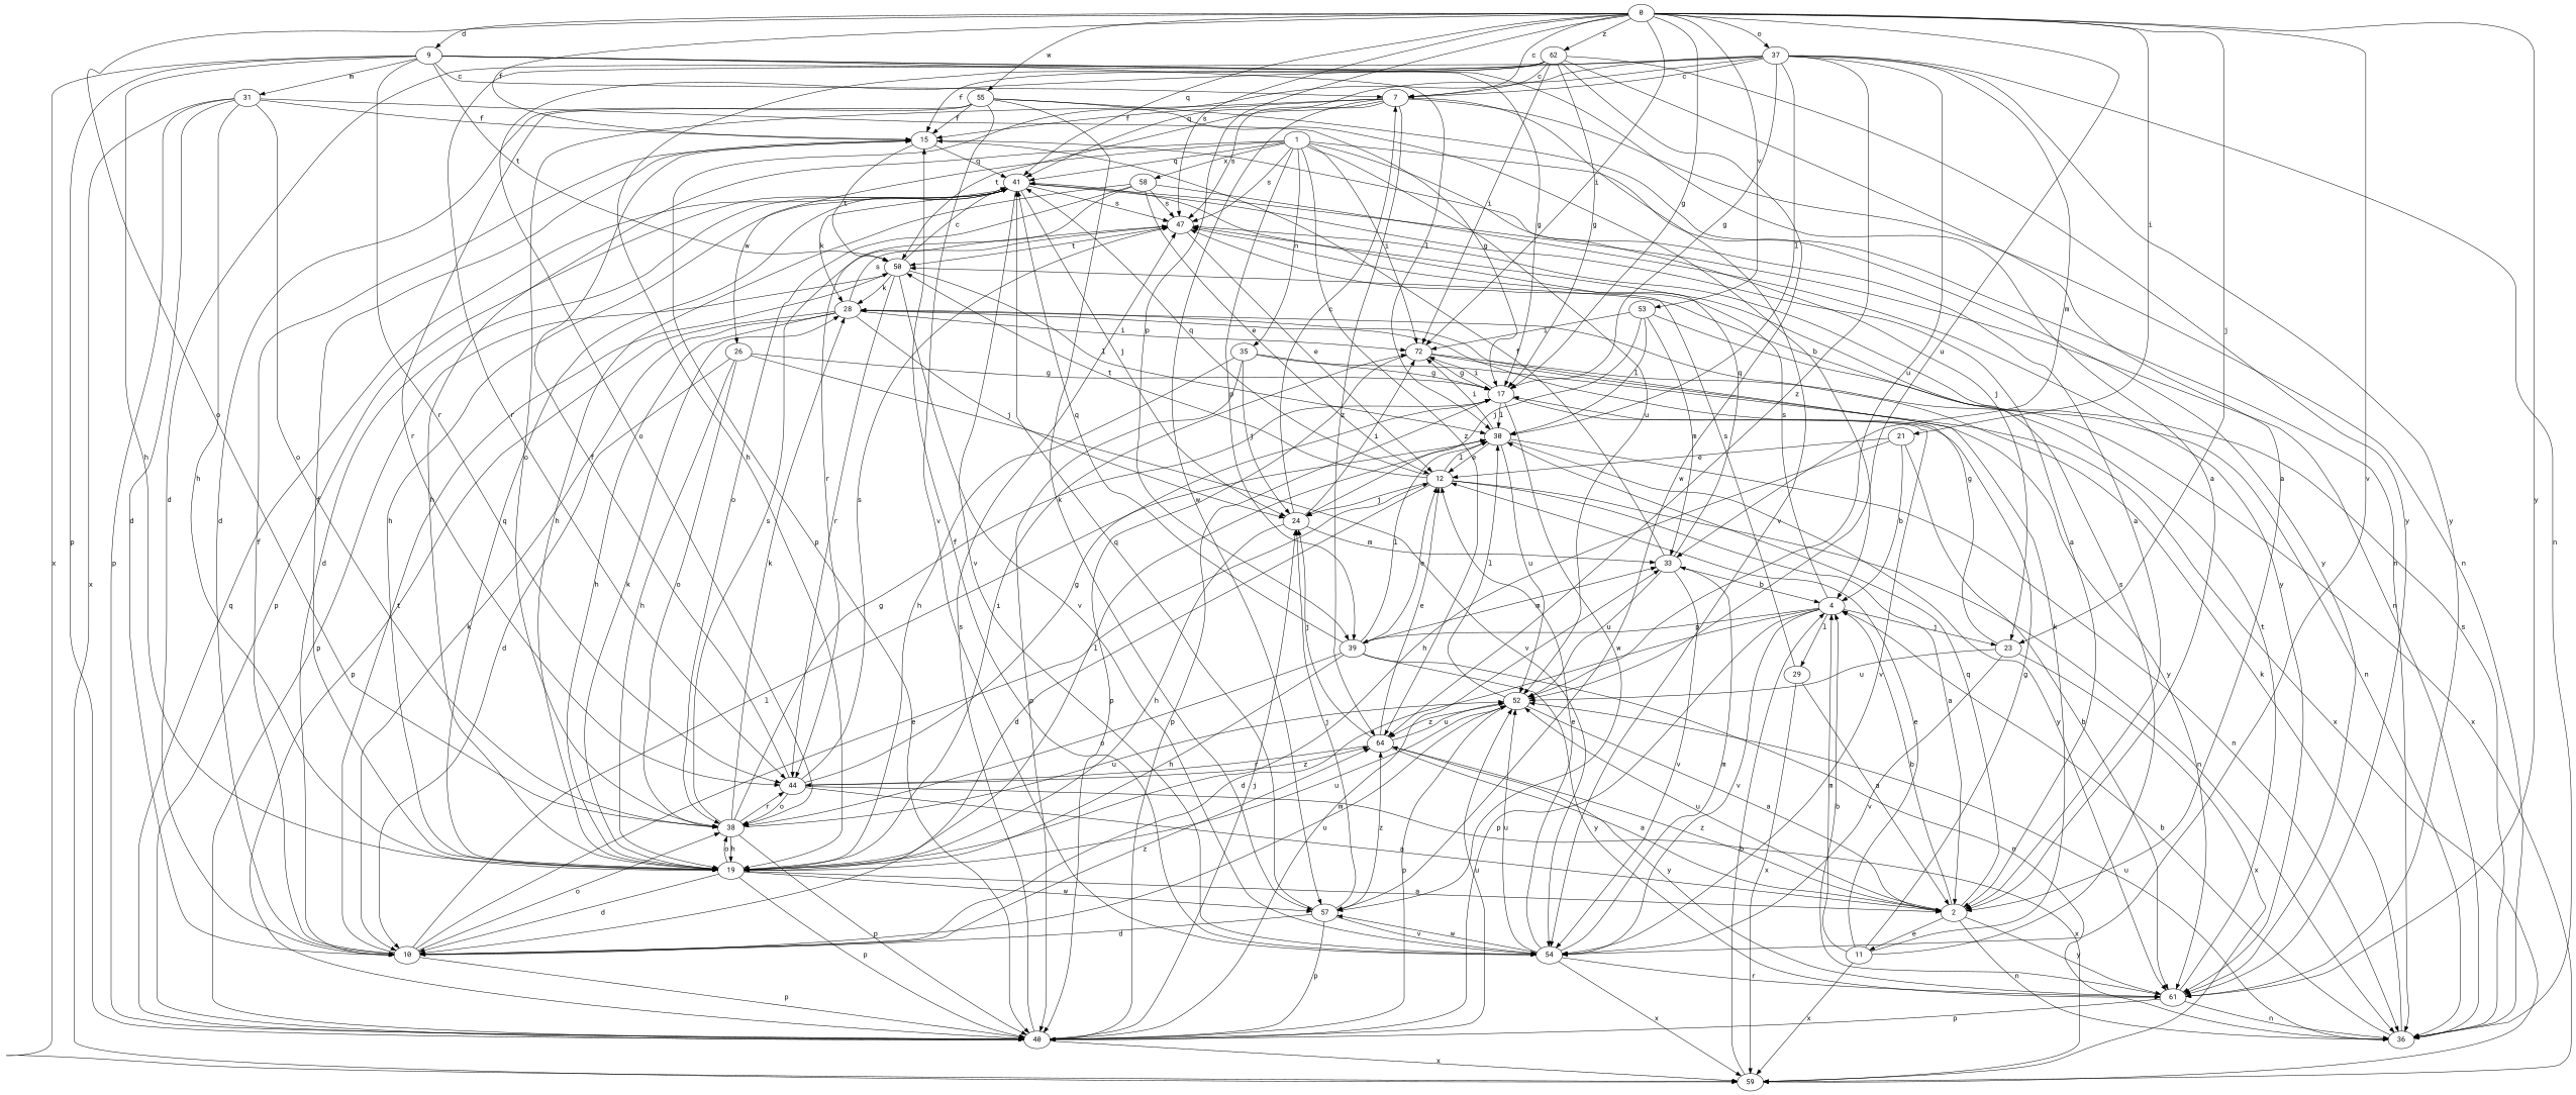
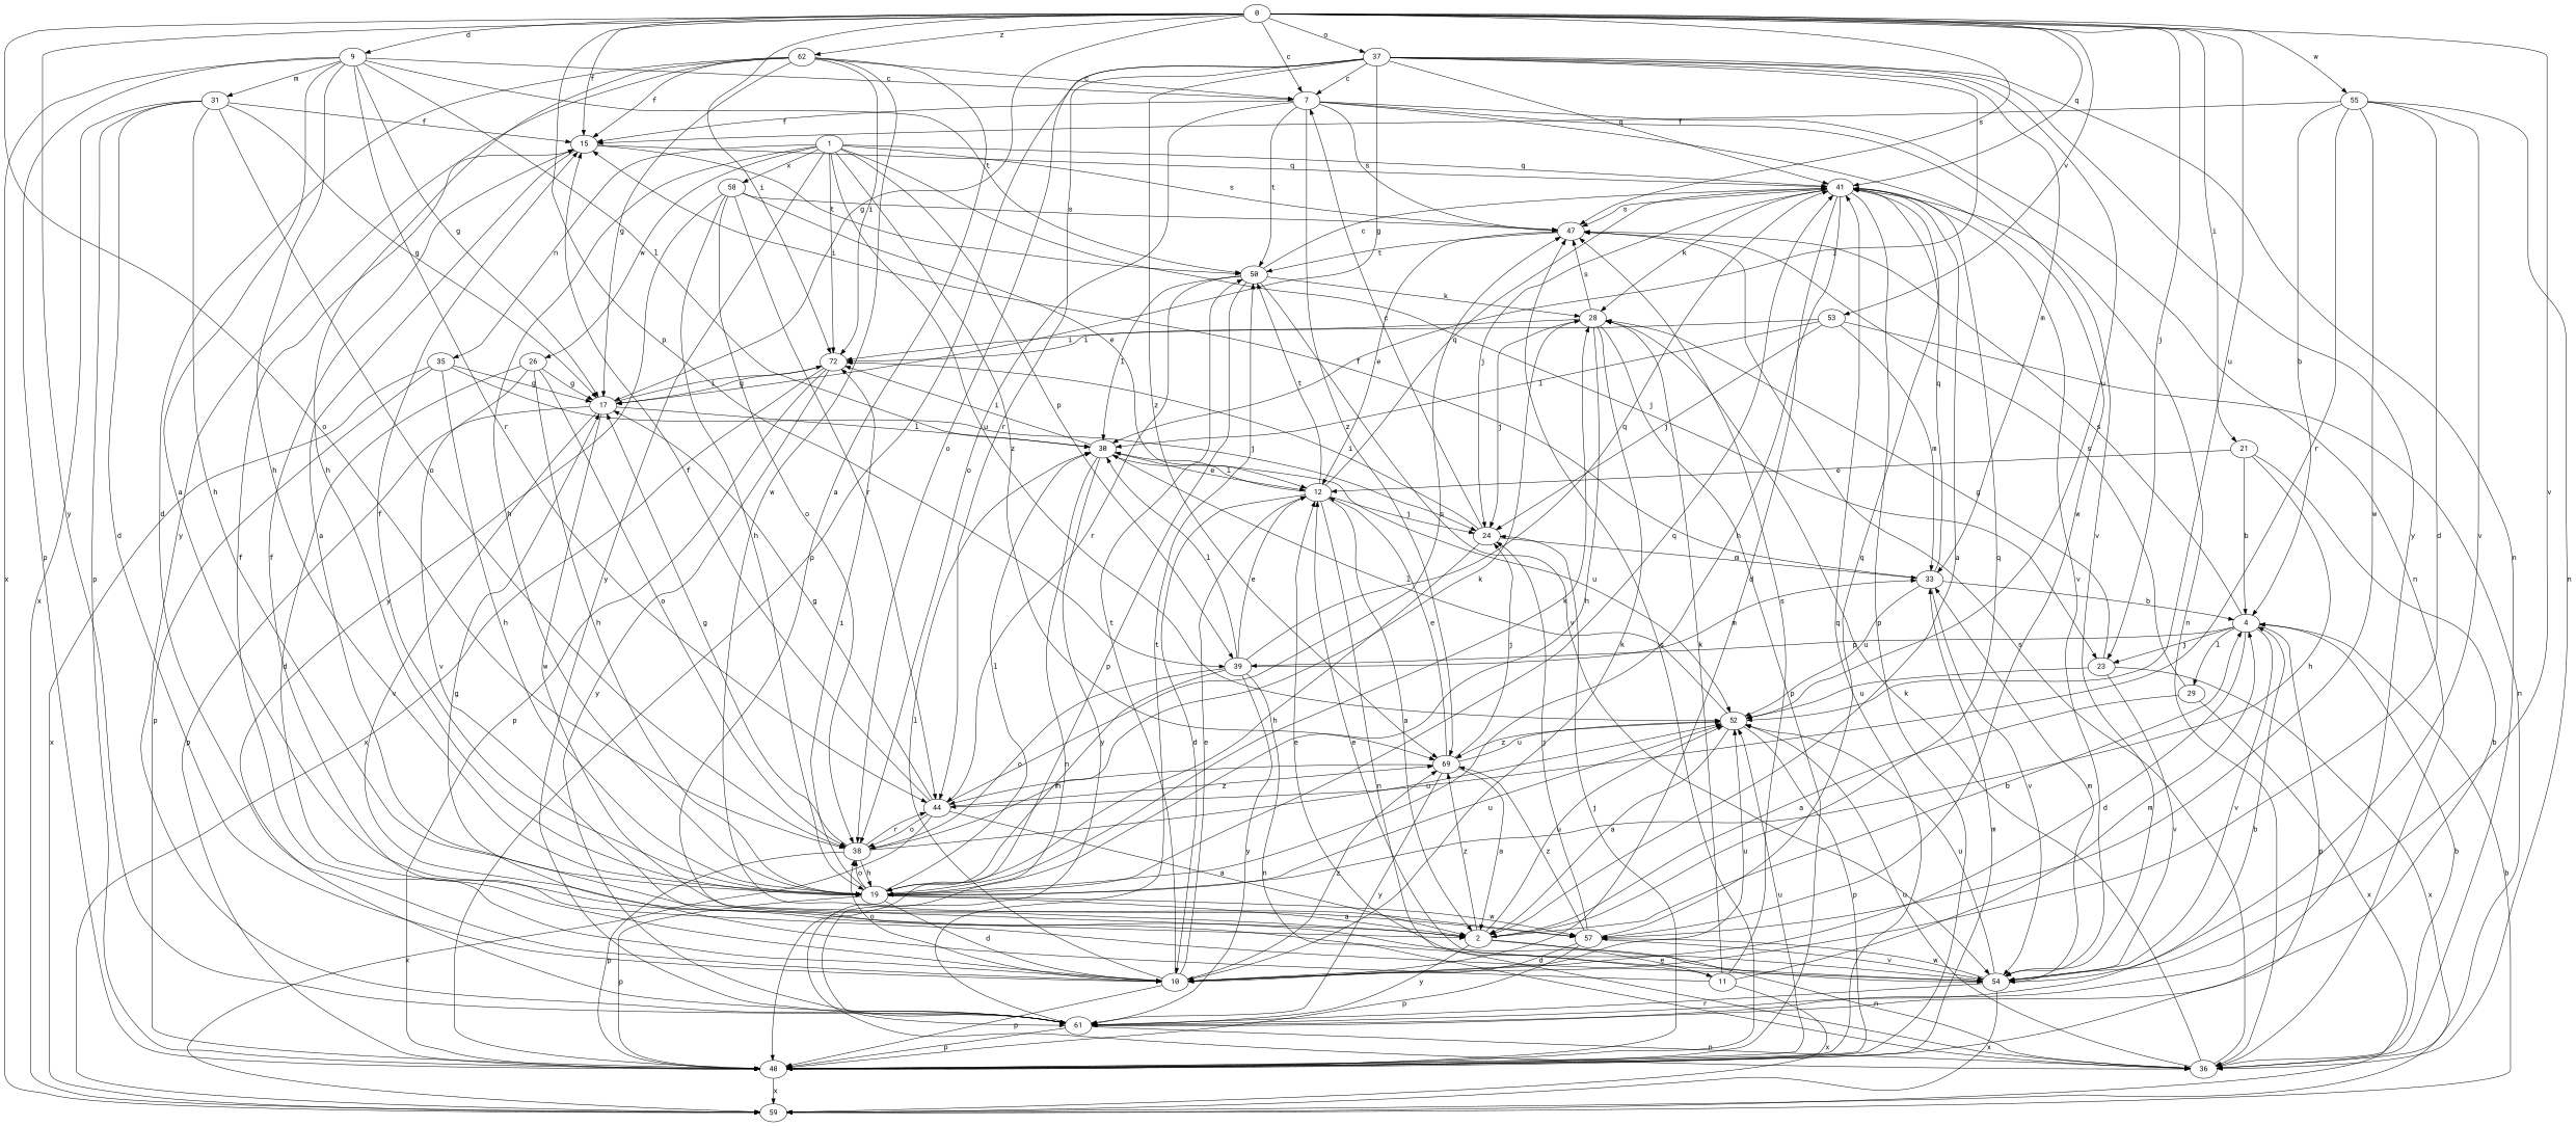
  strict digraph {
    fontname="Roboto Mono"
    node [fontname="Roboto Mono"]
    edge [fontname="Roboto Mono"]
    0
    7
    9
    15
    17
    21
    n7 [label=72]
    23
    37
    38
    39
    41
    47
    52
    53
    54
    55
    61
    62
-   64
+   64 [label=69]
    36
    50
    57
    19
    2
    40
    30
    31
    44
    59
    4
    12
    28
    33
    10
    24
    1
    35
    n39 [label=26]
    58
    11
    29
    0 -> 7 [label=c]
    0 -> 9 [label=d]
    0 -> 15 [label=f]
    0 -> 17 [label=g]
    0 -> 21 [label=i]
    0 -> n7 [label=i]
    0 -> 23 [label=j]
    0 -> 37 [label=o]
    0 -> 38 [label=o]
    0 -> 39 [label=p]
    0 -> 41 [label=q]
    0 -> 47 [label=s]
    0 -> 52 [label=u]
    0 -> 53 [label=v]
    0 -> 54 [label=v]
    0 -> 55 [label=w]
    0 -> 61 [label=y]
    0 -> 62 [label=z]
    7 -> 15 [label=f]
    7 -> 38 [label=o]
    7 -> 47 [label=s]
    7 -> 54 [label=v]
    7 -> 64 [label=z]
    7 -> 36 [label=n]
    7 -> 50 [label=t]
    7 -> 57 [label=w]
    9 -> 7 [label=c]
    9 -> 17 [label=g]
    9 -> 50 [label=t]
    9 -> 19 [label=h]
    9 -> 2 [label=a]
    9 -> 40 [label=p]
    9 -> 30 [label=l]
    9 -> 31 [label=m]
    9 -> 44 [label=r]
    9 -> 59 [label=x]
    15 -> 41 [label=q]
    15 -> 50 [label=t]
    15 -> 2 [label=a]
    17 -> n7 [label=i]
    17 -> 54 [label=v]
    17 -> 57 [label=w]
    17 -> 40 [label=p]
    17 -> 30 [label=l]
    21 -> 61 [label=b]
    21 -> 19 [label=h]
    21 -> 4 [label=b]
    21 -> 12 [label=e]
    n7 -> 17 [label=g]
    n7 -> 61 [label=y]
    n7 -> 40 [label=p]
    n7 -> 59 [label=x]
    23 -> 52 [label=u]
    23 -> 54 [label=v]
    23 -> 59 [label=x]
    23 -> 28 [label=g]
    37 -> 7 [label=c]
    37 -> 17 [label=g]
    37 -> 38 [label=o]
    37 -> 41 [label=q]
    37 -> 52 [label=u]
    37 -> 61 [label=y]
    37 -> 64 [label=z]
    37 -> 36 [label=n]
    37 -> 40 [label=p]
    37 -> 30 [label=l]
    37 -> 44 [label=r]
    37 -> 33 [label=m]
    38 -> 17 [label=g]
-   38 -> 47 [label=s]
    38 -> 52 [label=u]
    38 -> 19 [label=h]
    38 -> 40 [label=p]
    38 -> 44 [label=r]
    38 -> 28 [label=k]
    39 -> 38 [label=o]
    39 -> 41 [label=q]
    39 -> 61 [label=y]
    39 -> 36 [label=n]
    39 -> 19 [label=h]
    39 -> 30 [label=l]
    39 -> 12 [label=e]
    39 -> 33 [label=m]
    41 -> 47 [label=s]
    41 -> 54 [label=v]
    41 -> 36 [label=n]
    41 -> 19 [label=h]
    41 -> 2 [label=a]
    41 -> 40 [label=p]
    41 -> 28 [label=k]
    41 -> 10 [label=d]
    41 -> 24 [label=j]
    47 -> 50 [label=t]
    47 -> 12 [label=e]
    52 -> 64 [label=z]
    52 -> 2 [label=a]
    52 -> 40 [label=p]
    52 -> 30 [label=l]
    53 -> n7 [label=i]
    53 -> 36 [label=n]
    53 -> 30 [label=l]
    53 -> 33 [label=m]
    53 -> 24 [label=j]
    54 -> 15 [label=f]
    54 -> 52 [label=u]
    54 -> 61 [label=r]
    54 -> 57 [label=w]
    54 -> 59 [label=x]
    54 -> 12 [label=e]
    54 -> 33 [label=m]
    55 -> 15 [label=f]
    55 -> 54 [label=v]
    55 -> 36 [label=n]
-   55 -> 57 [label=k]
+   55 -> 57 [label=w]
    55 -> 44 [label=r]
    55 -> 4 [label=b]
    55 -> 10 [label=d]
    61 -> 36 [label=n]
    61 -> 50 [label=t]
    61 -> 40 [label=p]
    61 -> 4 [label=b]
    62 -> 7 [label=c]
    62 -> 15 [label=f]
    62 -> 17 [label=g]
    62 -> n7 [label=i]
    62 -> 61 [label=y]
    62 -> 57 [label=w]
    62 -> 19 [label=h]
    62 -> 2 [label=a]
    62 -> 10 [label=d]
    64 -> 52 [label=u]
    64 -> 61 [label=y]
    64 -> 2 [label=a]
    64 -> 44 [label=r]
    64 -> 12 [label=e]
    64 -> 24 [label=j]
    36 -> 47 [label=s]
    36 -> 52 [label=u]
    36 -> 4 [label=b]
    36 -> 28 [label=k]
    50 -> 41 [label=c]
    50 -> 54 [label=v]
    50 -> 40 [label=p]
    50 -> 30 [label=l]
    50 -> 44 [label=r]
    50 -> 28 [label=k]
    57 -> 41 [label=q]
    57 -> 54 [label=v]
    57 -> 64 [label=z]
    57 -> 40 [label=p]
    57 -> 10 [label=d]
    57 -> 24 [label=j]
    19 -> 15 [label=f]
    19 -> n7 [label=i]
    19 -> 38 [label=o]
    19 -> 41 [label=q]
    19 -> 52 [label=u]
    19 -> 57 [label=w]
    19 -> 2 [label=a]
    19 -> 40 [label=p]
    19 -> 30 [label=l]
    19 -> 28 [label=k]
    19 -> 10 [label=d]
-   2 -> 30 [label=q]
+   2 -> 41 [label=q]
    2 -> 52 [label=u]
    2 -> 61 [label=y]
    2 -> 64 [label=z]
    2 -> 36 [label=n]
    2 -> 4 [label=b]
    2 -> 11 [label=e]
    40 -> 41 [label=q]
    40 -> 47 [label=s]
    40 -> 52 [label=u]
    40 -> 59 [label=x]
    40 -> 33 [label=m]
    40 -> 24 [label=j]
    30 -> n7 [label=i]
    30 -> 52 [label=u]
    30 -> 61 [label=y]
    30 -> 36 [label=n]
    30 -> 12 [label=e]
    31 -> 15 [label=f]
    31 -> 17 [label=g]
    31 -> 38 [label=o]
    31 -> 19 [label=h]
    31 -> 40 [label=p]
    31 -> 59 [label=x]
    31 -> 10 [label=d]
    44 -> 15 [label=f]
    44 -> 17 [label=g]
    44 -> 38 [label=o]
    44 -> 47 [label=s]
    44 -> 64 [label=z]
    44 -> 2 [label=a]
    44 -> 59 [label=x]
    59 -> 4 [label=b]
    4 -> 23 [label=j]
    4 -> 39 [label=p]
    4 -> 47 [label=s]
    4 -> 54 [label=v]
    4 -> 40 [label=p]
    4 -> 10 [label=d]
    4 -> 29 [label=l]
    12 -> 41 [label=q]
    12 -> 36 [label=n]
    12 -> 50 [label=t]
    12 -> 2 [label=a]
    12 -> 30 [label=l]
    12 -> 10 [label=d]
    12 -> 24 [label=j]
    28 -> n7 [label=i]
    28 -> 47 [label=s]
    28 -> 19 [label=h]
    28 -> 40 [label=p]
    28 -> 10 [label=k]
    28 -> 24 [label=j]
    33 -> 15 [label=f]
    33 -> 41 [label=q]
    33 -> 52 [label=u]
    33 -> 54 [label=v]
    33 -> 4 [label=b]
    10 -> 15 [label=f]
    10 -> 38 [label=o]
    10 -> 52 [label=u]
    10 -> 64 [label=z]
    10 -> 50 [label=t]
    10 -> 40 [label=p]
    10 -> 30 [label=l]
    10 -> 12 [label=e]
    24 -> 7 [label=c]
    24 -> n7 [label=i]
    24 -> 19 [label=h]
    24 -> 33 [label=m]
    1 -> n7 [label=i]
    1 -> 23 [label=j]
    1 -> 39 [label=p]
    1 -> 41 [label=q]
    1 -> 47 [label=s]
    1 -> 52 [label=u]
    1 -> 61 [label=y]
    1 -> 64 [label=z]
    1 -> 19 [label=h]
    1 -> 35 [label=n]
    1 -> n39 [label=w]
    1 -> 58 [label=x]
    35 -> 17 [label=g]
    35 -> 19 [label=h]
    35 -> 40 [label=p]
    35 -> 59 [label=x]
    35 -> 24 [label=j]
    n39 -> 17 [label=g]
    n39 -> 38 [label=o]
    n39 -> 54 [label=v]
    n39 -> 19 [label=h]
    n39 -> 10 [label=d]
    58 -> 38 [label=o]
    58 -> 47 [label=s]
    58 -> 61 [label=y]
    58 -> 19 [label=h]
    58 -> 44 [label=r]
    58 -> 12 [label=e]
    11 -> 17 [label=g]
    11 -> 47 [label=s]
    11 -> 59 [label=x]
    11 -> 4 [label=m]
    11 -> 12 [label=e]
    11 -> 28 [label=k]
    29 -> 47 [label=s]
    29 -> 2 [label=a]
    29 -> 59 [label=x]
  }
